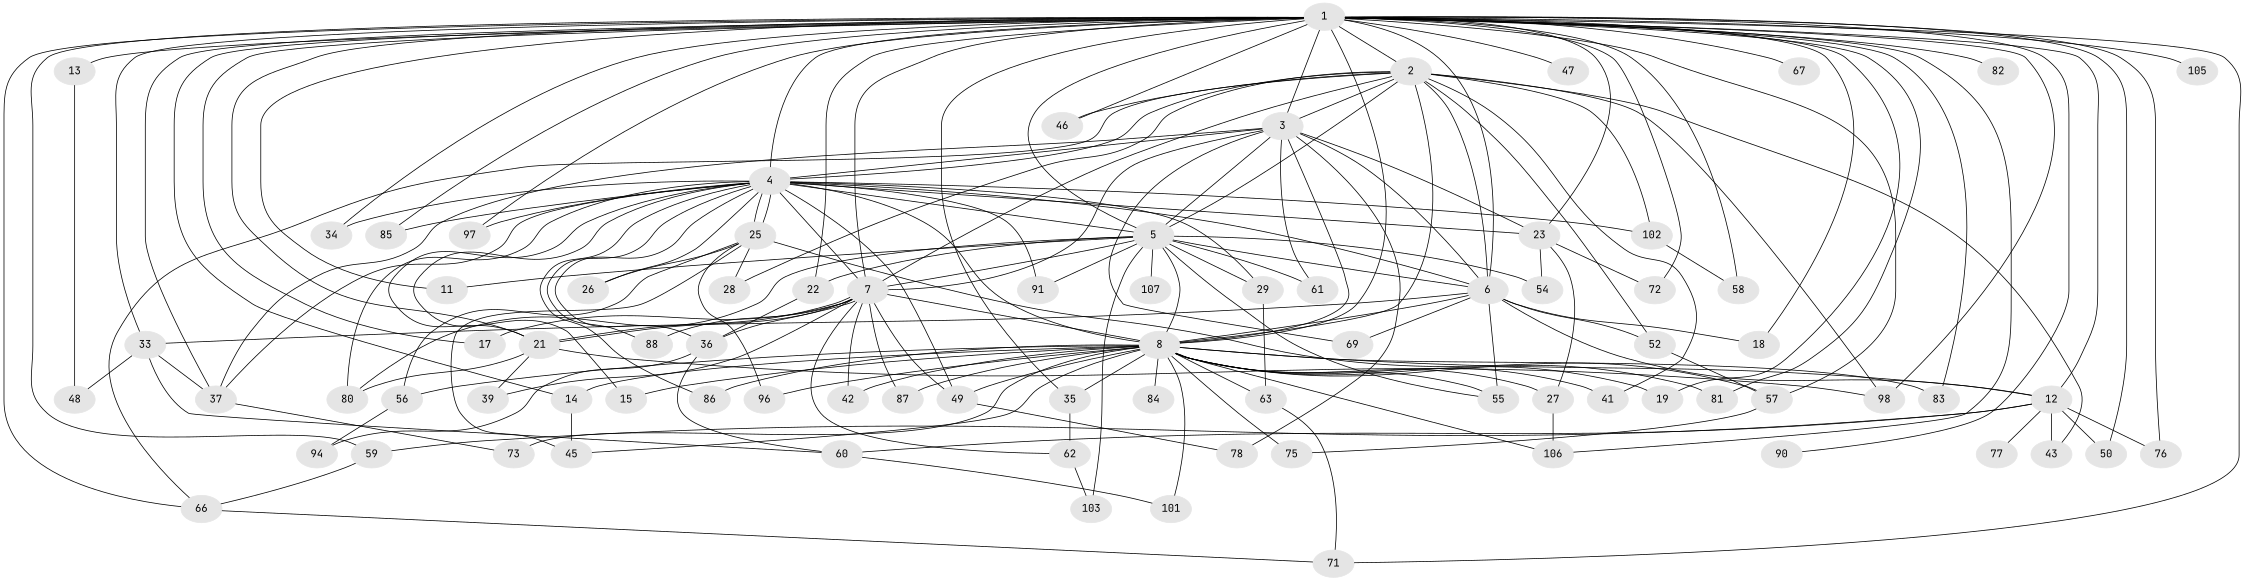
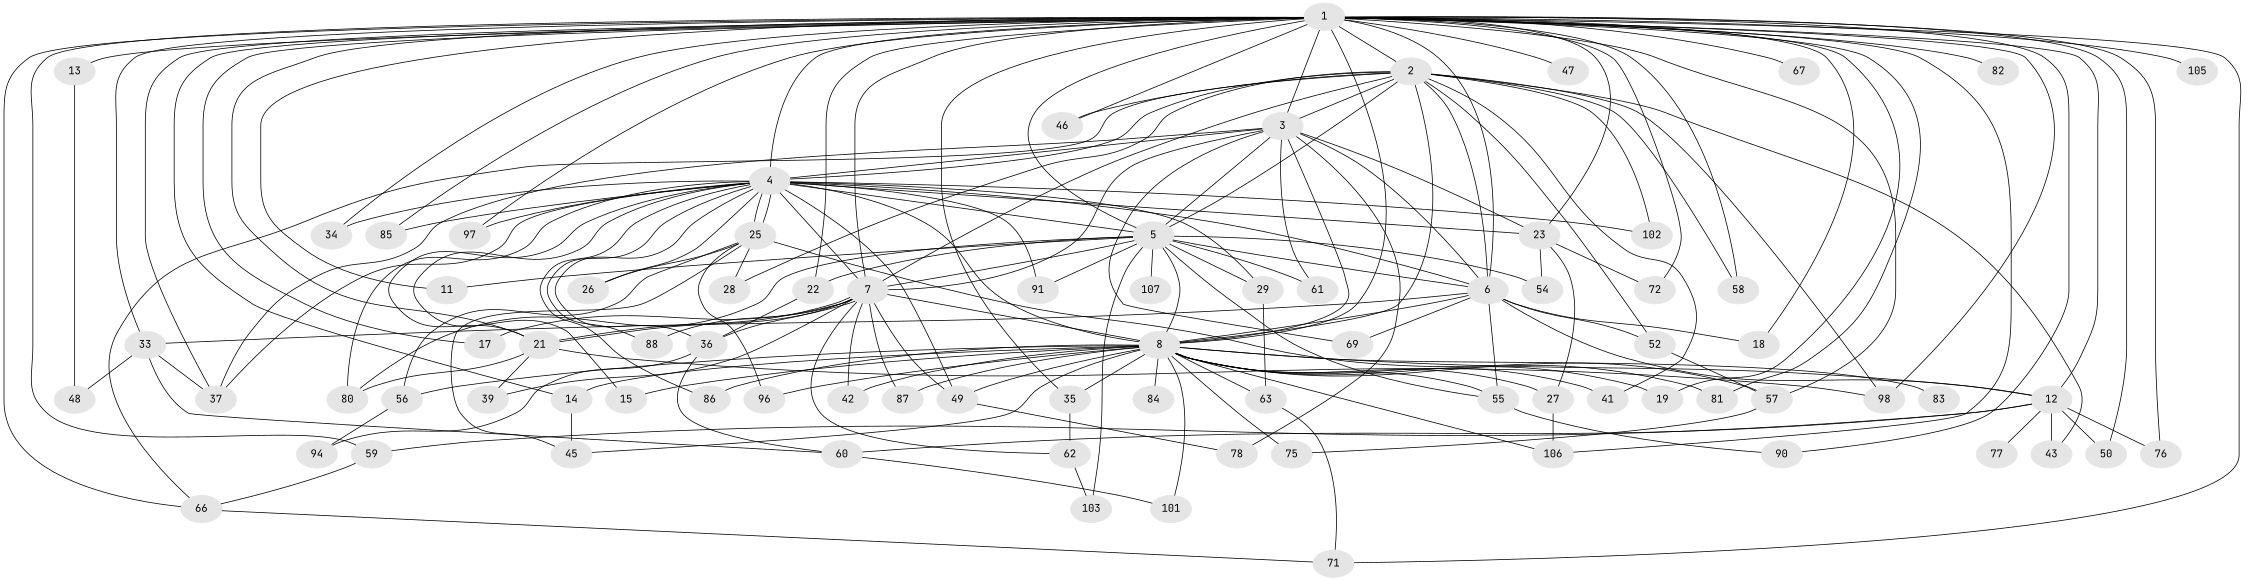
  graph {
    fontname="JetBrains Mono"
    node [color=gray90 fontname="JetBrains Mono" style=filled]
    edge [fontname="JetBrains Mono"]
    1 [super="+10"]
    2 [super="+108"]
    3 [super="+53"]
    4 [super="+30"]
    5 [super="+16"]
    6 [super="+68"]
    7 [super="+31"]
    8 [super="+9"]
    11
    12 [super="+32"]
    13 [super="+20"]
    14
    17
    18
    19 [super="+38"]
    21 [super="+24"]
    22 [super="+65"]
    23 [super="+40"]
    33 [super="+67"]
    34
    35
    37
    46
    47
    50
    57 [super="+100"]
    58
    59 [super="+70"]
    n29 [label=67]
    66
    71 [super="+95"]
    72
    76
    81
    82
    83
    85
    90
    97
    98 [super="+99"]
    105
    106
    28
    41
    43
    52
    102
    61
    69
    78
    15 [super="+51"]
    25 [super="+44"]
    26
    29
    36
    49 [super="+92"]
    80 [super="+104"]
    86
    88
    91
    54
    55 [super="+89"]
    103
    107
    39
    42
    62
    87
    27
    45 [super="+79"]
    56
    63
-   73
    75
    84
    96
    101
    60 [super="+74"]
    77
    48
    94
    1 -- 2 [weight=2]
    1 -- 3 [weight=2]
    1 -- 4 [weight=2]
    1 -- 5 [weight=2]
    1 -- 6 [weight=2]
    1 -- 7 [weight=2]
    1 -- 8 [weight=4]
    1 -- 11
    1 -- 12
    1 -- 13 [weight=2]
    1 -- 14
    1 -- 17
    1 -- 18
    1 -- 19 [weight=2]
    1 -- 21
    1 -- 22
    1 -- 23
    1 -- 33
    1 -- 34
    1 -- 35
    1 -- 37
    1 -- 46
    1 -- 47 [weight=2]
    1 -- 50
    1 -- 57
    1 -- 58
    1 -- 59 [weight=2]
    1 -- n29 [weight=2]
    1 -- 66
    1 -- 71
    1 -- 72
    1 -- 76
    1 -- 81
    1 -- 82
-   1 -- 83
    1 -- 85
    1 -- 90
    1 -- 97
    1 -- 98
    1 -- 105
    1 -- 106
    2 -- 3
    2 -- 4
    2 -- 5
    2 -- 6
    2 -- 7 [weight=2]
    2 -- 8 [weight=2]
    2 -- 46
-   102 -- 58
+   2 -- 58
    2 -- 66
    2 -- 98
    2 -- 28
    2 -- 41
    2 -- 43
    2 -- 52
    2 -- 102
    3 -- 4
    3 -- 5
    3 -- 6
    3 -- 7
    3 -- 8 [weight=2]
    3 -- 23
    3 -- 37
    3 -- 61
    3 -- 69
    3 -- 78
    4 -- 5
    4 -- 6
    4 -- 7
    4 -- 8 [weight=2]
    4 -- 21
    4 -- 23
    4 -- 34
    4 -- 37
    4 -- 85
    4 -- 97
    4 -- 102
    4 -- 15
    4 -- 25 [weight=2]
    4 -- 25
    4 -- 26
    4 -- 29
    4 -- 36
    4 -- 49
    4 -- 80
    4 -- 86
    4 -- 88
    4 -- 91
    5 -- 6 [weight=2]
    5 -- 7
    5 -- 8 [weight=2]
    5 -- 11
    5 -- 22
    5 -- 61
    5 -- 29
    5 -- 80
    5 -- 91
    5 -- 54
    5 -- 55
    5 -- 103
    5 -- 107 [weight=2]
    6 -- 8 [weight=2]
    6 -- 12
    6 -- 18
    6 -- 33
    6 -- 52
    6 -- 69
    6 -- 55
    7 -- 8 [weight=2]
    7 -- 17
    7 -- 21
    7 -- 21
    7 -- 36
    7 -- 49
    7 -- 88
    7 -- 39
    7 -- 42
    7 -- 62
    7 -- 87
    8 -- 12
    8 -- 14
    8 -- 19
    8 -- 35
    8 -- 81
    8 -- 83
    8 -- 106
    8 -- 41
    8 -- 15 [weight=2]
    8 -- 49
    8 -- 86
    8 -- 55
    8 -- 42
    8 -- 87
    8 -- 27
    8 -- 45
    8 -- 56
    8 -- 63
-   8 -- 73
    8 -- 75
    8 -- 84
    8 -- 96
    8 -- 101
    12 -- 50
    12 -- 59
    12 -- 76
    12 -- 43
    12 -- 60
    12 -- 77
    13 -- 48
    14 -- 45
    21 -- 98
    21 -- 80
    21 -- 39
    22 -- 36
    23 -- 72
    23 -- 54
    23 -- 27
    33 -- 37
    33 -- 60
    33 -- 48
    35 -- 62
-   37 -- 73
    57 -- 75
    59 -- 66
    66 -- 71
    52 -- 57
    25 -- 57
    25 -- 28
    25 -- 26
    25 -- 45
    25 -- 56
    25 -- 96
    29 -- 63
    36 -- 60
    36 -- 94
    49 -- 78
+   55 -- 90
    62 -- 103
    27 -- 106
    56 -- 94
    63 -- 71
    60 -- 101
  }
